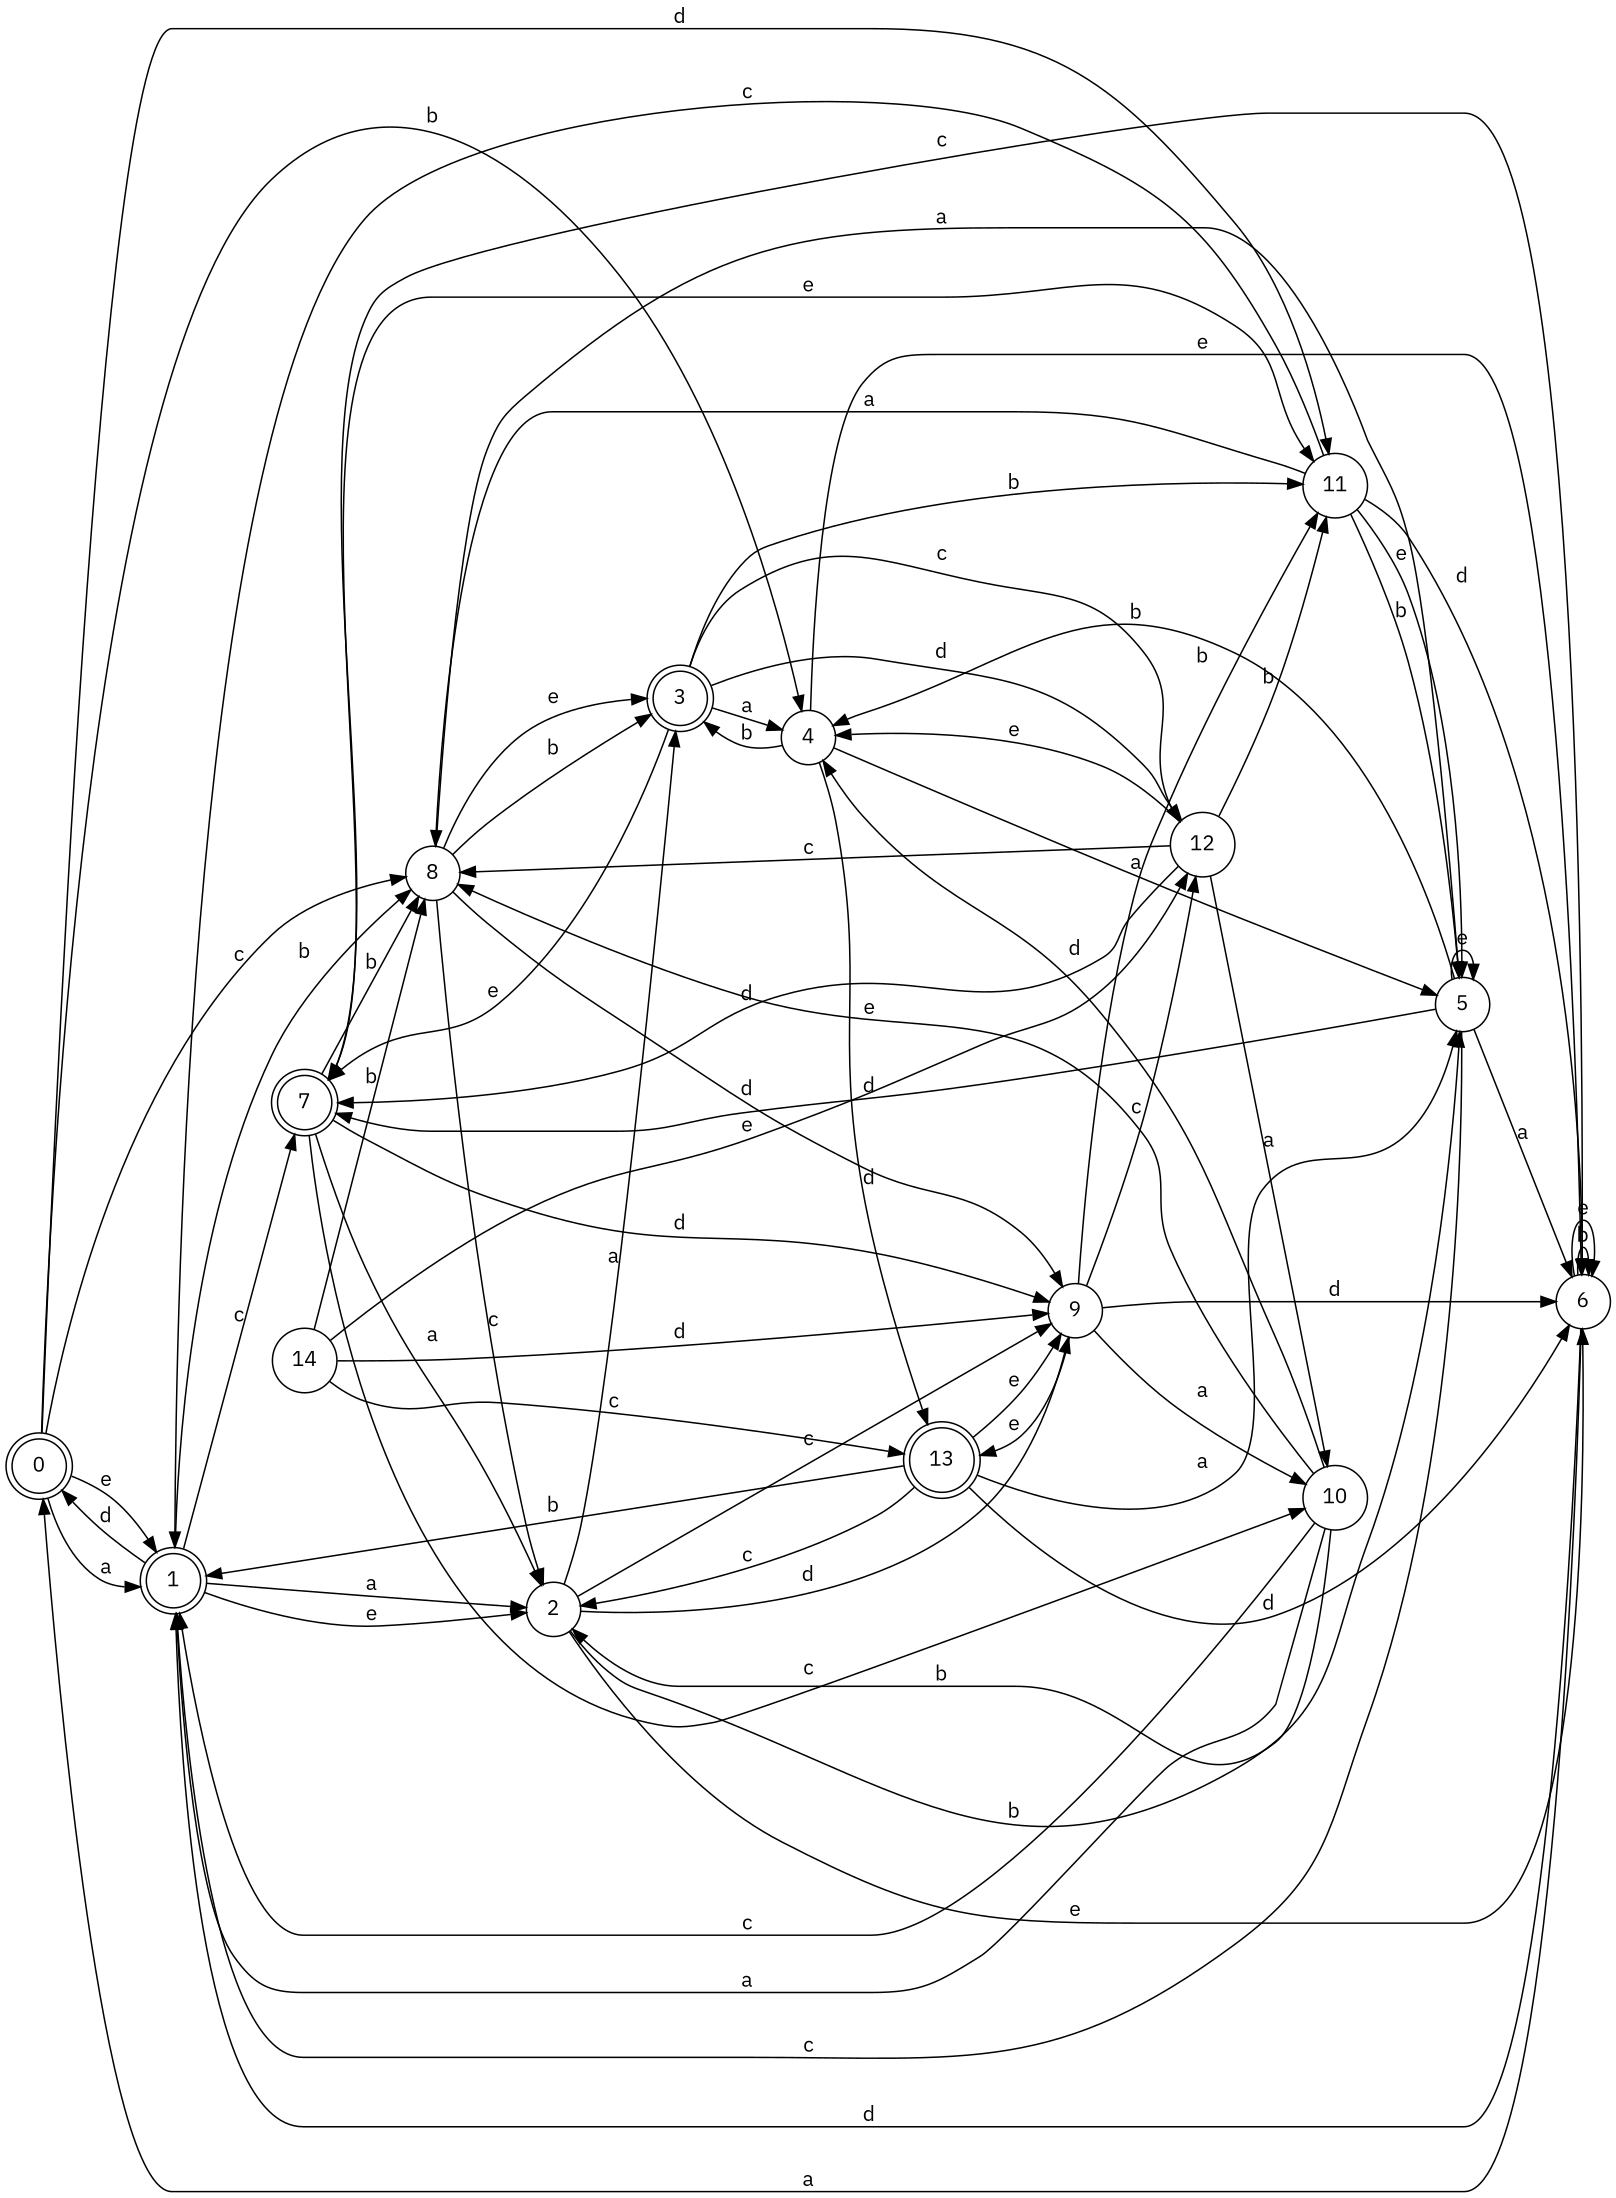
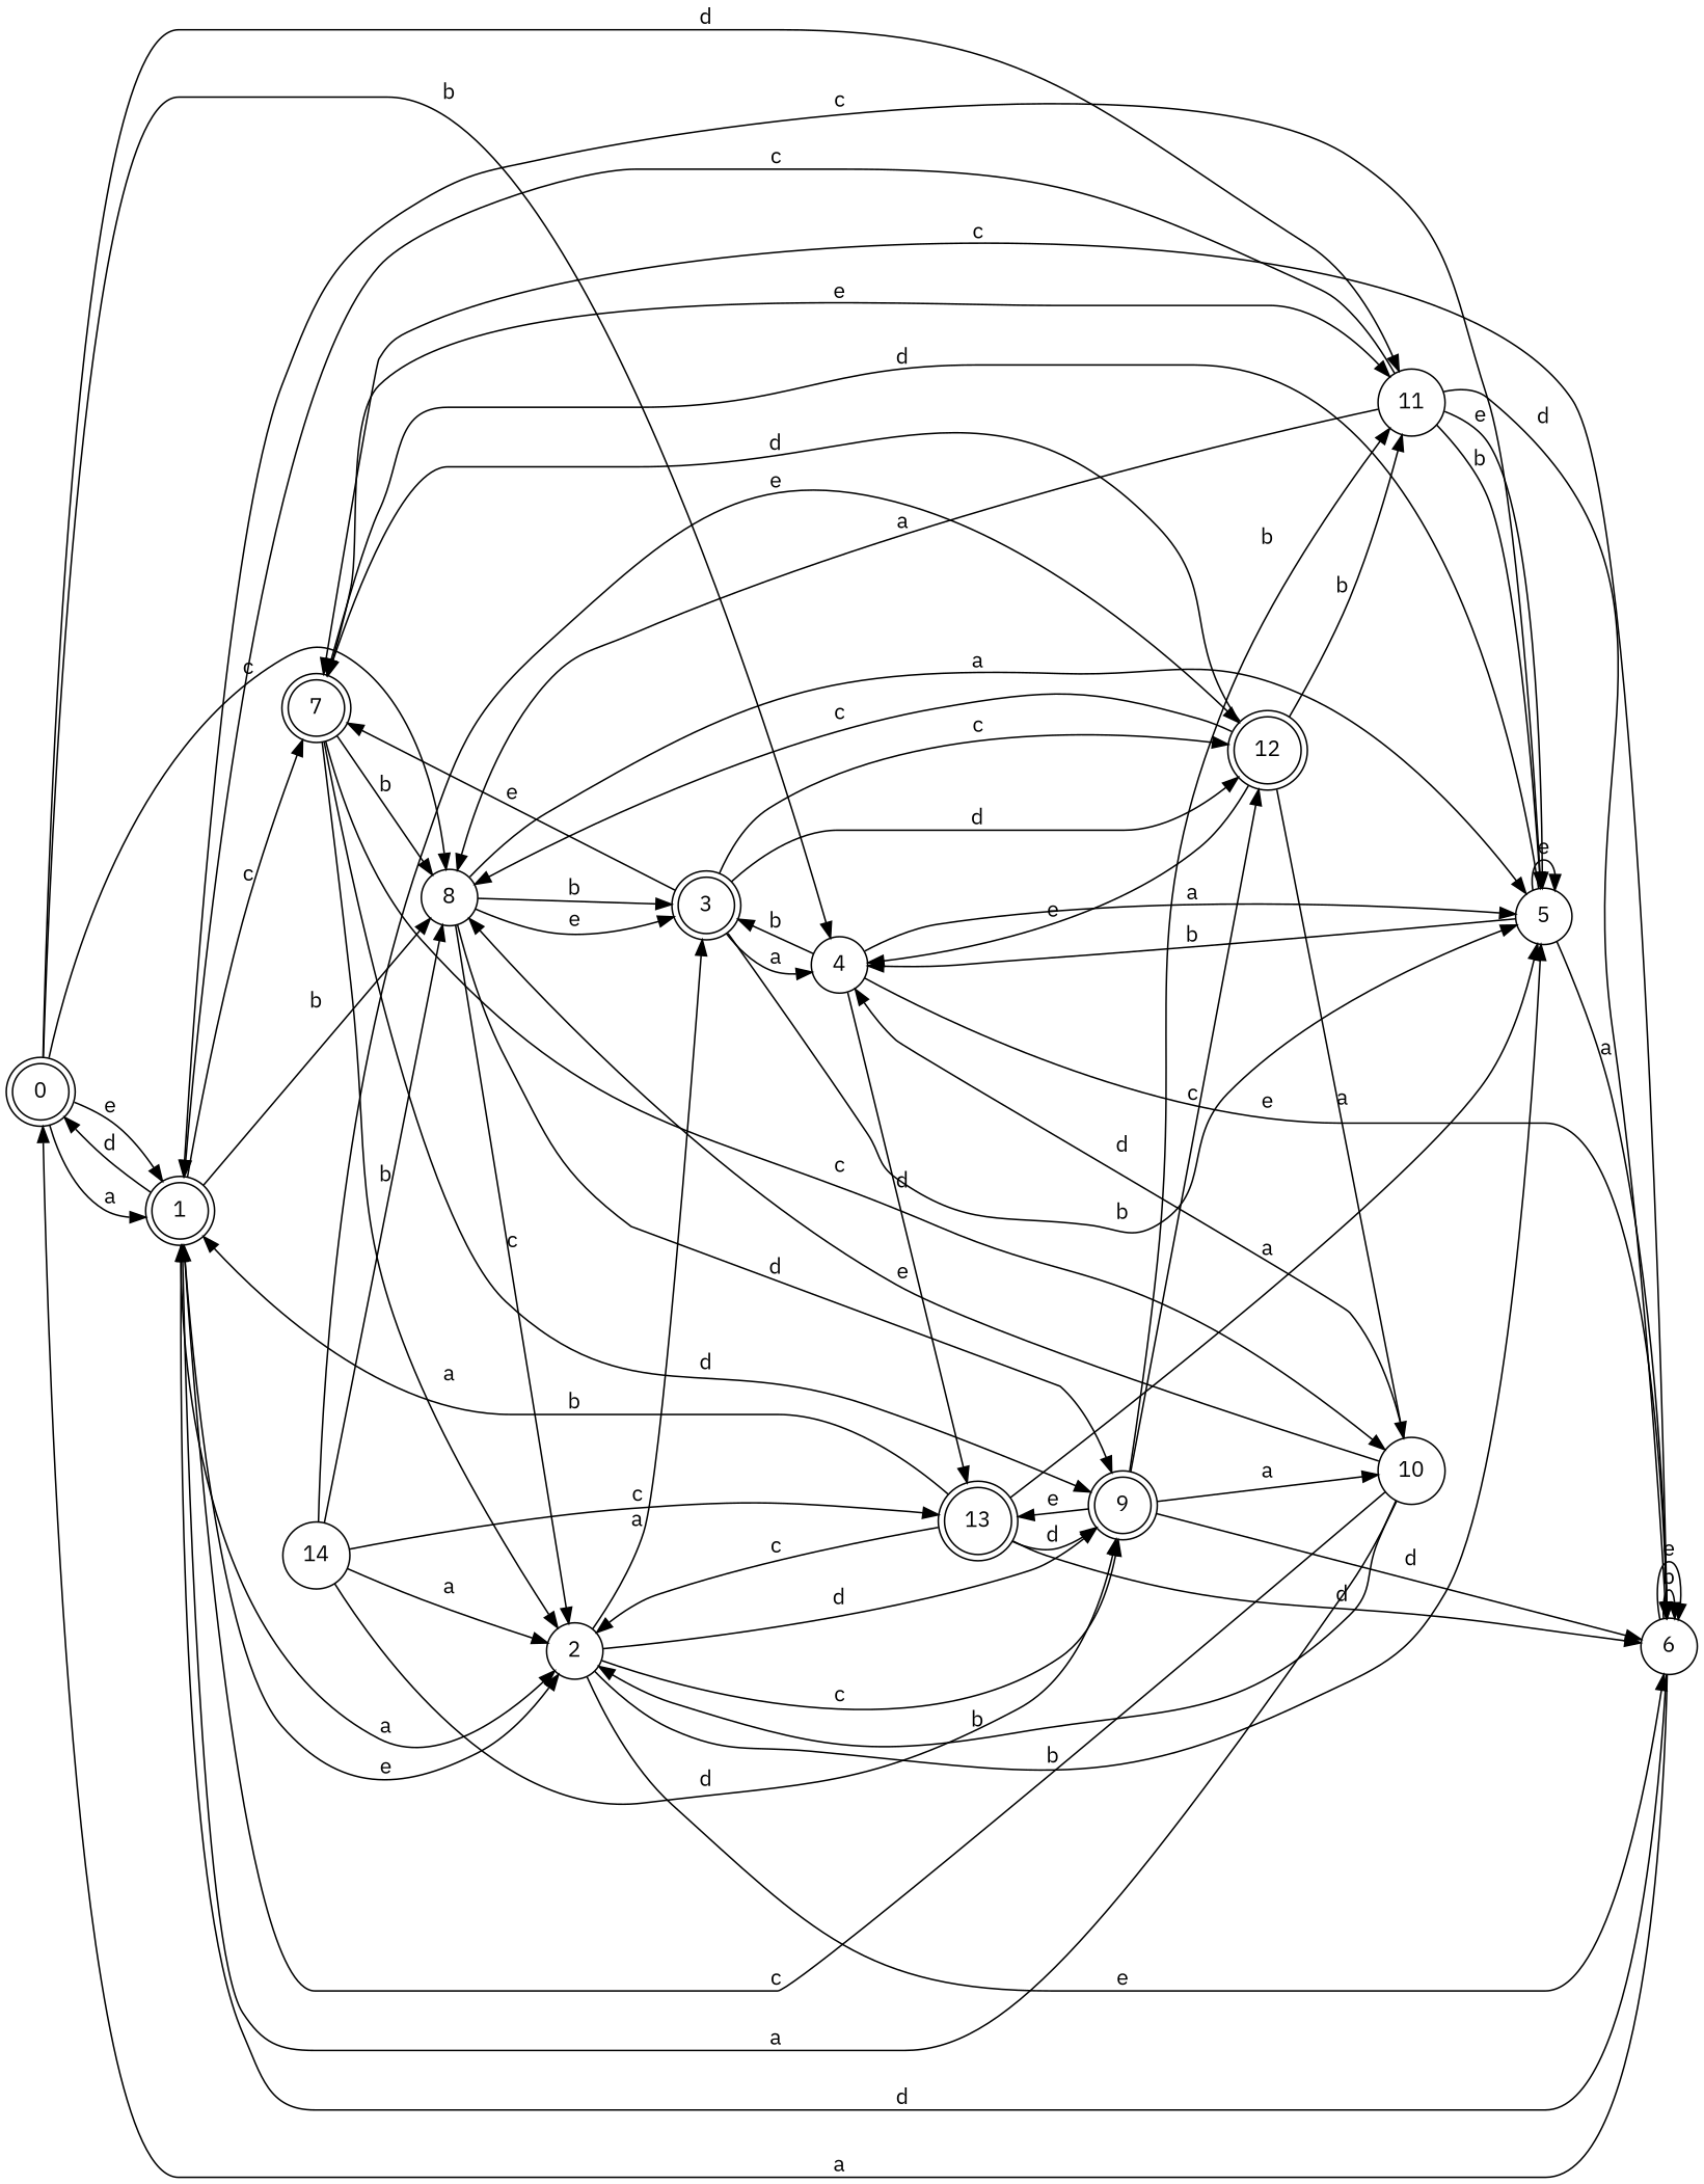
  digraph {
    fontname="IBM Plex Sans"
    rankdir=LR
    node [color=black fillcolor=white fontname="IBM Plex Sans" shape=circle style=filled]
    edge [fontname="IBM Plex Sans"]
    n1 [label=0 shape=doublecircle style="rounded,filled"]
    n2 [label=1 shape=doublecircle style="rounded,filled"]
    n3 [label=4]
    n4 [label=8]
    n5 [label=11]
    n6 [label=2]
    n7 [label=7 shape=doublecircle style="rounded,filled"]
    n8 [label=3 shape=doublecircle style="rounded,filled"]
    n9 [label=5]
    n10 [label=6]
    n11 [label=13 shape=doublecircle style="rounded,filled"]
-   n12 [label=9]
+   n12 [label=9 shape=doublecircle]
    n13 [label=10]
-   n14 [label=12]
+   n14 [label=12 shape=doublecircle]
    n15 [label=14]
    n1 -> n2 [label=a]
    n1 -> n2 [label=e]
    n1 -> n3 [label=b]
    n1 -> n4 [label=c]
    n1 -> n5 [label=d]
    n2 -> n1 [label=d]
    n2 -> n4 [label=b]
    n2 -> n6 [label=a]
    n2 -> n6 [label=e]
    n2 -> n7 [label=c]
    n3 -> n8 [label=b]
    n3 -> n9 [label=a]
    n3 -> n10 [label=e]
    n3 -> n11 [label=d]
    n4 -> n6 [label=c]
    n4 -> n8 [label=b]
    n4 -> n8 [label=e]
    n4 -> n9 [label=a]
    n4 -> n12 [label=d]
    n5 -> n2 [label=c]
    n5 -> n4 [label=a]
    n5 -> n9 [label=b]
    n5 -> n9 [label=e]
    n5 -> n10 [label=d]
    n6 -> n8 [label=a]
    n6 -> n9 [label=b]
    n6 -> n10 [label=e]
    n6 -> n12 [label=c]
    n6 -> n12 [label=d]
    n7 -> n4 [label=b]
    n7 -> n5 [label=e]
    n7 -> n6 [label=a]
    n7 -> n12 [label=d]
    n7 -> n13 [label=c]
    n8 -> n3 [label=a]
-   n8 -> n5 [label=b]
+   n8 -> n9 [label=b]
    n8 -> n7 [label=e]
    n8 -> n14 [label=c]
    n8 -> n14 [label=d]
    n9 -> n2 [label=c]
    n9 -> n3 [label=b]
    n9 -> n7 [label=d]
    n9 -> n9 [label=e]
    n9 -> n10 [label=a]
    n10 -> n1 [label=a]
    n10 -> n2 [label=d]
    n10 -> n7 [label=c]
    n10 -> n10 [label=b]
    n10 -> n10 [label=e]
    n11 -> n2 [label=b]
    n11 -> n6 [label=c]
    n11 -> n9 [label=a]
    n11 -> n10 [label=d]
-   n11 -> n12 [label=e]
+   n11 -> n12 [label=d]
    n12 -> n5 [label=b]
    n12 -> n10 [label=d]
    n12 -> n11 [label=e]
    n12 -> n13 [label=a]
    n12 -> n14 [label=c]
    n13 -> n2 [label=a]
    n13 -> n2 [label=c]
    n13 -> n3 [label=d]
    n13 -> n4 [label=e]
    n13 -> n6 [label=b]
    n14 -> n3 [label=e]
    n14 -> n4 [label=c]
    n14 -> n5 [label=b]
    n14 -> n7 [label=d]
    n14 -> n13 [label=a]
    n15 -> n4 [label=b]
+   n15 -> n6 [label=a]
    n15 -> n11 [label=c]
    n15 -> n12 [label=d]
    n15 -> n14 [label=e]
  }
